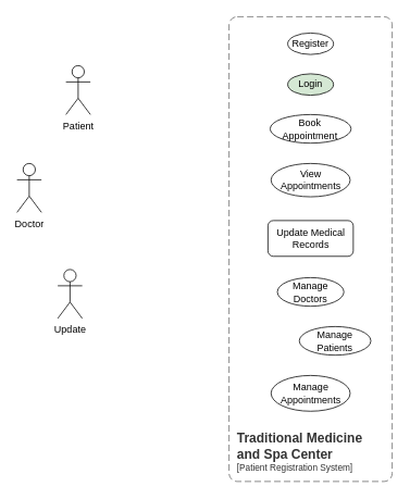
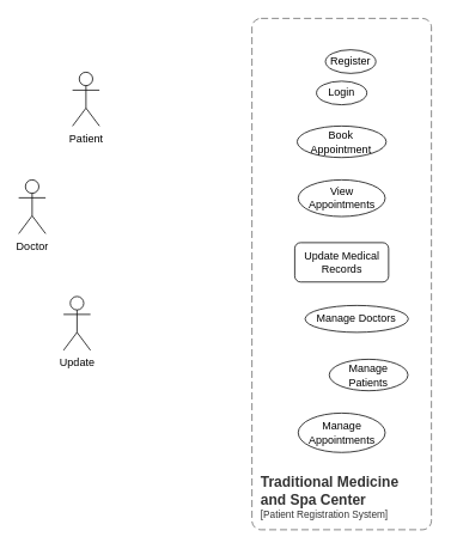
  <mxCell id="0" />
  <mxCell id="1" parent="0" />
  <mxCell id="2" value="Doctor" style="shape=umlActor;verticalLabelPosition=bottom;verticalAlign=top;html=1;outlineConnect=0;" vertex="1" parent="1"><mxGeometry x="20" y="200" width="30" height="60" as="geometry" /></mxCell>
  <mxCell id="3" value="Update" style="shape=umlActor;verticalLabelPosition=bottom;verticalAlign=top;html=1;outlineConnect=0;" vertex="1" parent="1"><mxGeometry x="70" y="330" width="30" height="60" as="geometry" /></mxCell>
  <mxCell id="4" value="Patient" style="shape=umlActor;verticalLabelPosition=bottom;verticalAlign=top;html=1;outlineConnect=0;" vertex="1" parent="1"><mxGeometry x="80" y="80" width="30" height="60" as="geometry" /></mxCell>
  <mxCell id="5" value="&lt;font style=&quot;font-size: 16px&quot;&gt;&lt;b&gt;&lt;div style=&quot;text-align: left&quot;&gt;Traditional Medicine and Spa Center&lt;/div&gt;&lt;/b&gt;&lt;/font&gt;&lt;div style=&quot;text-align: left&quot;&gt;[Patient Registration System]&lt;/div&gt;" style="rounded=1;fontSize=11;whiteSpace=wrap;html=1;dashed=1;arcSize=20;fillColor=none;strokeColor=#666666;fontColor=#333333;labelBackgroundColor=none;align=left;verticalAlign=bottom;labelBorderColor=none;spacingTop=0;spacing=10;dashPattern=8 4;metaEdit=1;rotatable=0;perimeter=rectanglePerimeter;noLabel=0;labelPadding=0;allowArrows=0;connectable=0;expand=0;recursiveResize=0;editable=1;pointerEvents=0;absoluteArcSize=1;points=[[0.25,0,0],[0.5,0,0],[0.75,0,0],[1,0.25,0],[1,0.5,0],[1,0.75,0],[0.75,1,0],[0.5,1,0],[0.25,1,0],[0,0.75,0],[0,0.5,0],[0,0.25,0]];container=0;" vertex="1" parent="1"><mxGeometry x="280" y="20" width="200" height="570" as="geometry" /></mxCell>
- <mxCell id="6" value="Register" style="ellipse;whiteSpace=wrap;html=1;container=0;" vertex="1" parent="1"><mxGeometry x="351.92" y="40" width="56.15" height="26.32" as="geometry" /></mxCell>
+ <mxCell id="6" value="Register" style="ellipse;whiteSpace=wrap;html=1;container=0;" vertex="1" parent="1"><mxGeometry x="361.92" y="55" width="56.15" height="26.32" as="geometry" /></mxCell>
  <mxCell id="7" value="Manage Appointments" style="ellipse;whiteSpace=wrap;html=1;container=0;" vertex="1" parent="1"><mxGeometry x="331.54" y="460" width="96.92" height="43.86" as="geometry" /></mxCell>
  <mxCell id="8" value="Book Appointment" style="ellipse;whiteSpace=wrap;html=1;container=0;" vertex="1" parent="1"><mxGeometry x="330.38" y="140" width="99.23" height="35.09" as="geometry" /></mxCell>
  <mxCell id="9" value="Update Medical Records" style="whiteSpace=wrap;html=1;container=0;rounded=1;" vertex="1" parent="1"><mxGeometry x="327.69" y="270" width="104.62" height="43.86" as="geometry" /></mxCell>
- <mxCell id="10" value="Manage Doctors" style="ellipse;whiteSpace=wrap;html=1;container=0;" vertex="1" parent="1"><mxGeometry x="339.23" y="340" width="81.54" height="35.09" as="geometry" /></mxCell>
+ <mxCell id="10" value="Manage Doctors" style="ellipse;whiteSpace=wrap;html=1;container=0;" vertex="1" parent="1"><mxGeometry x="339.23" y="340" width="115" height="30" as="geometry" /></mxCell>
  <mxCell id="11" value="Manage Patients" style="ellipse;whiteSpace=wrap;html=1;container=0;" vertex="1" parent="1"><mxGeometry x="366.15" y="400" width="87.69" height="35.09" as="geometry" /></mxCell>
- <mxCell id="12" value="Login" style="ellipse;whiteSpace=wrap;html=1;container=0;fillColor=#d5e8d4;" vertex="1" parent="1"><mxGeometry x="351.92" y="90" width="56.15" height="26.32" as="geometry" /></mxCell>
+ <mxCell id="12" value="Login" style="ellipse;whiteSpace=wrap;html=1;container=0;" vertex="1" parent="1"><mxGeometry x="351.92" y="90" width="56.15" height="26.32" as="geometry" /></mxCell>
  <mxCell id="13" value="View Appointments" style="ellipse;whiteSpace=wrap;html=1;container=0;" vertex="1" parent="1"><mxGeometry x="331.54" y="200" width="96.92" height="40.88" as="geometry" /></mxCell>
